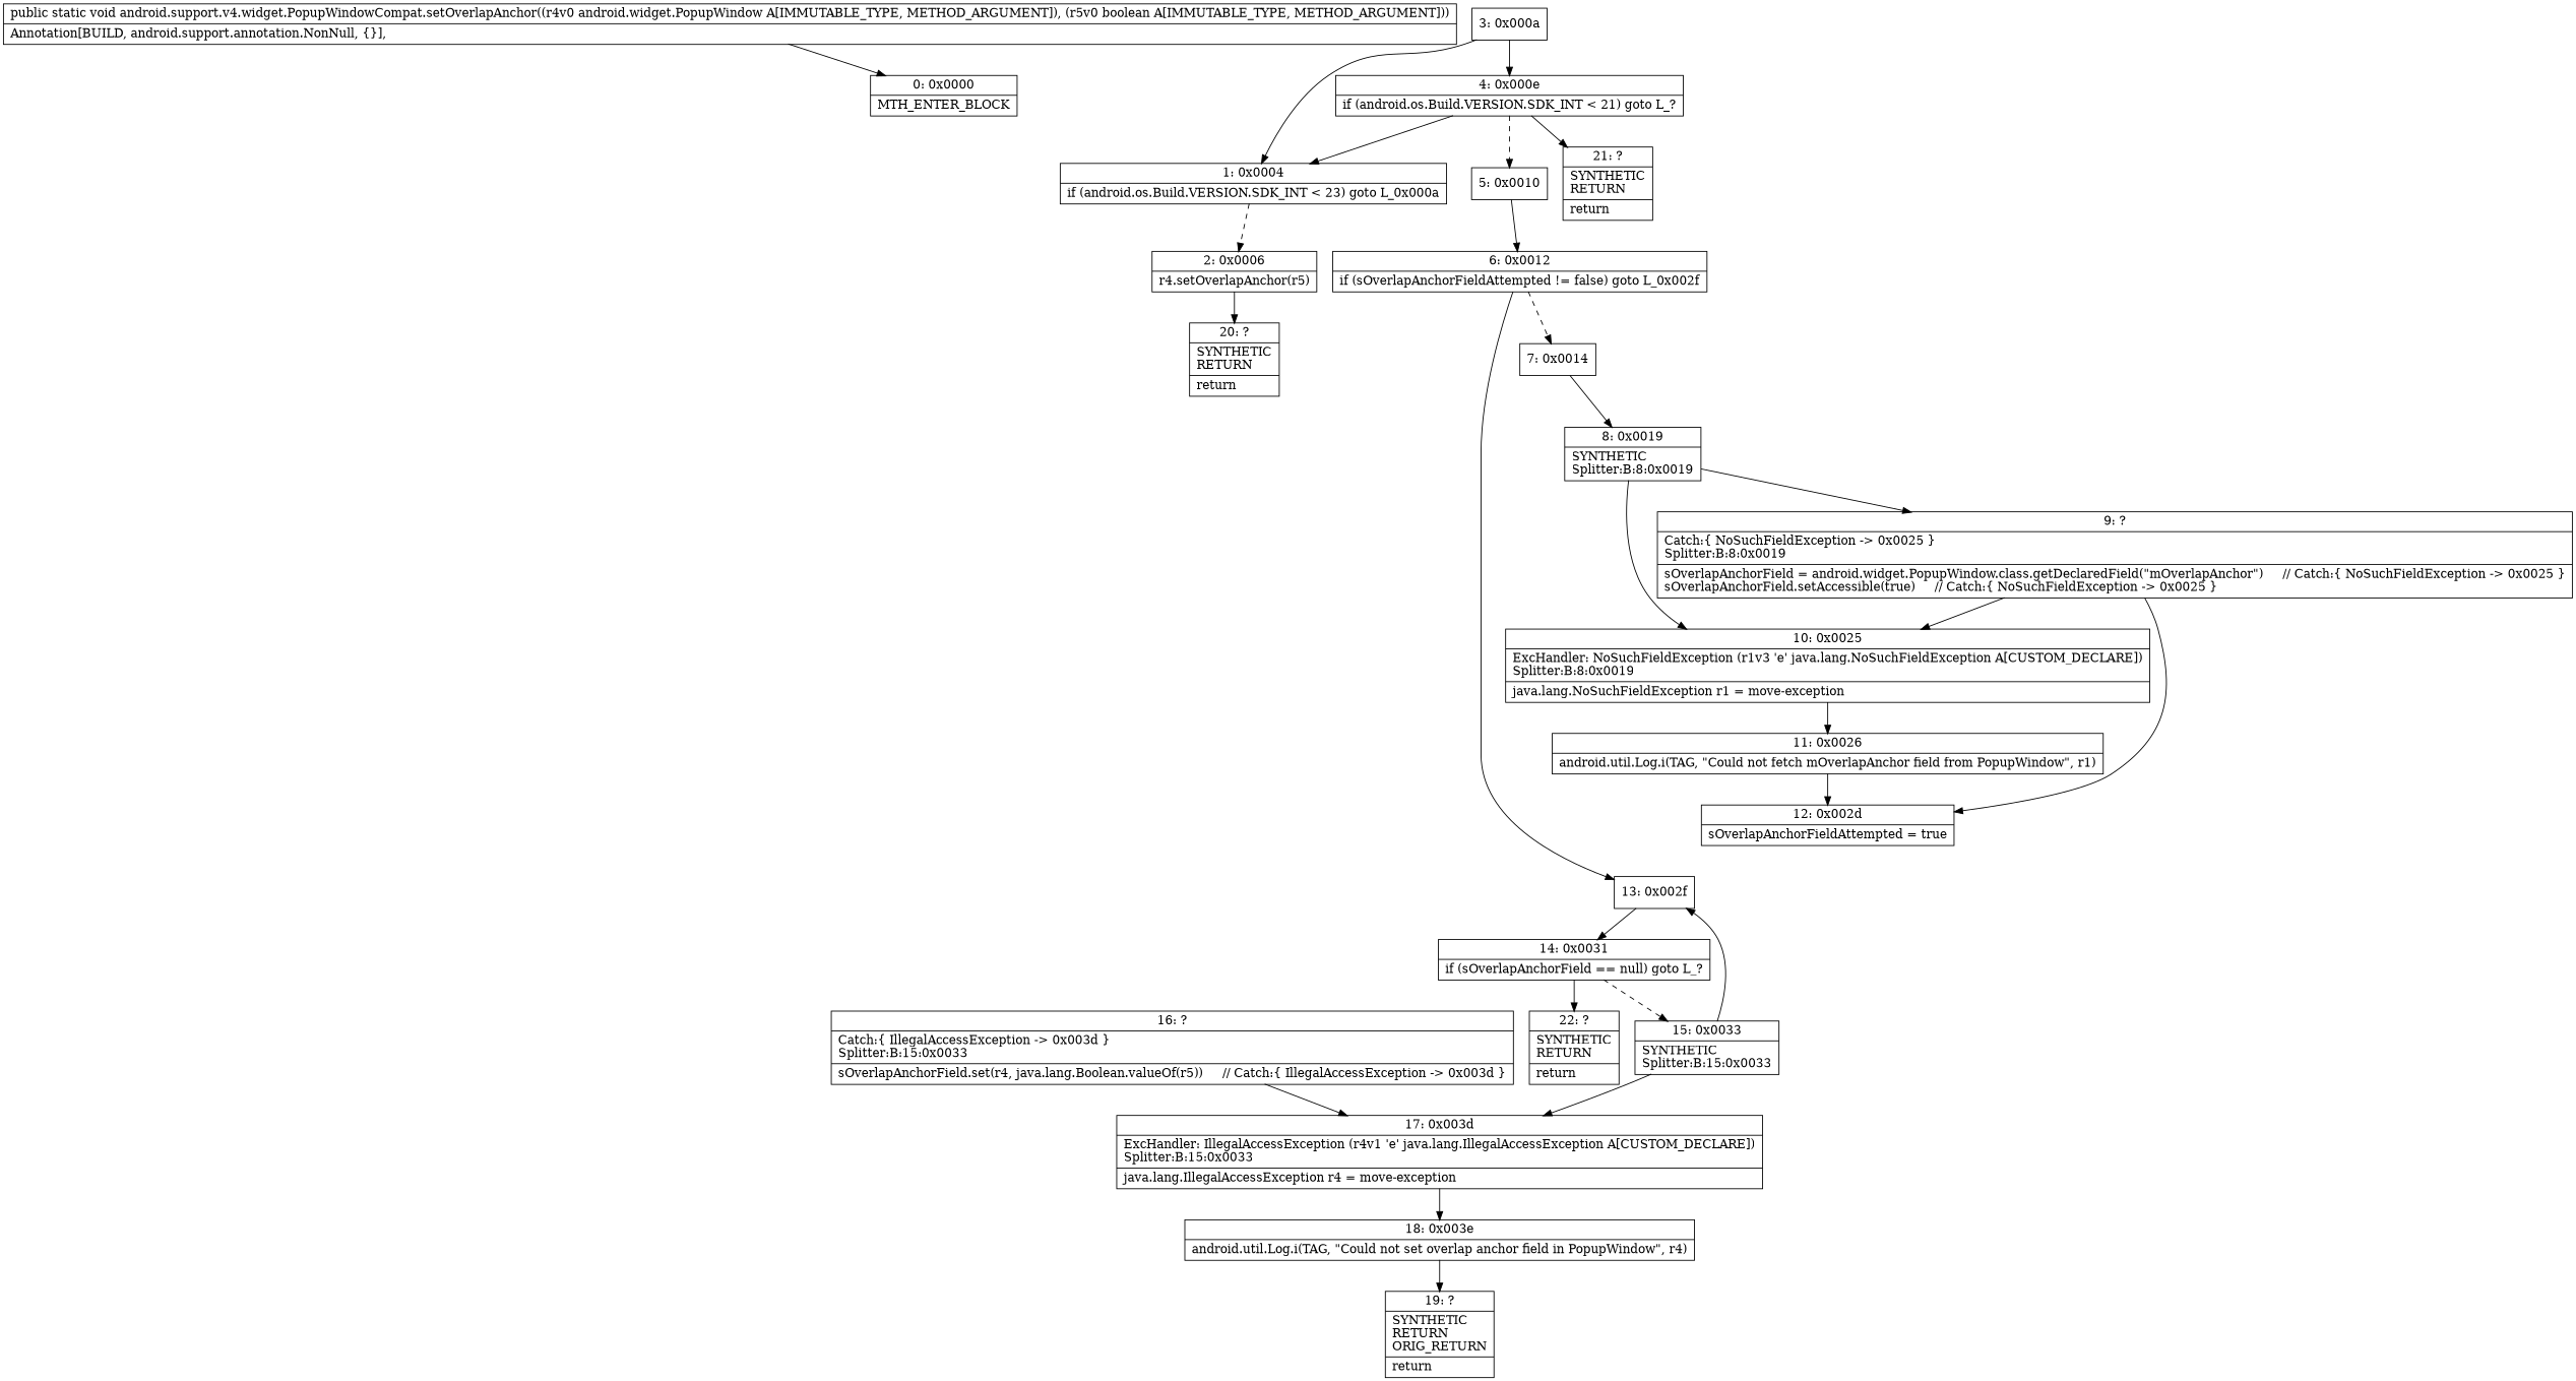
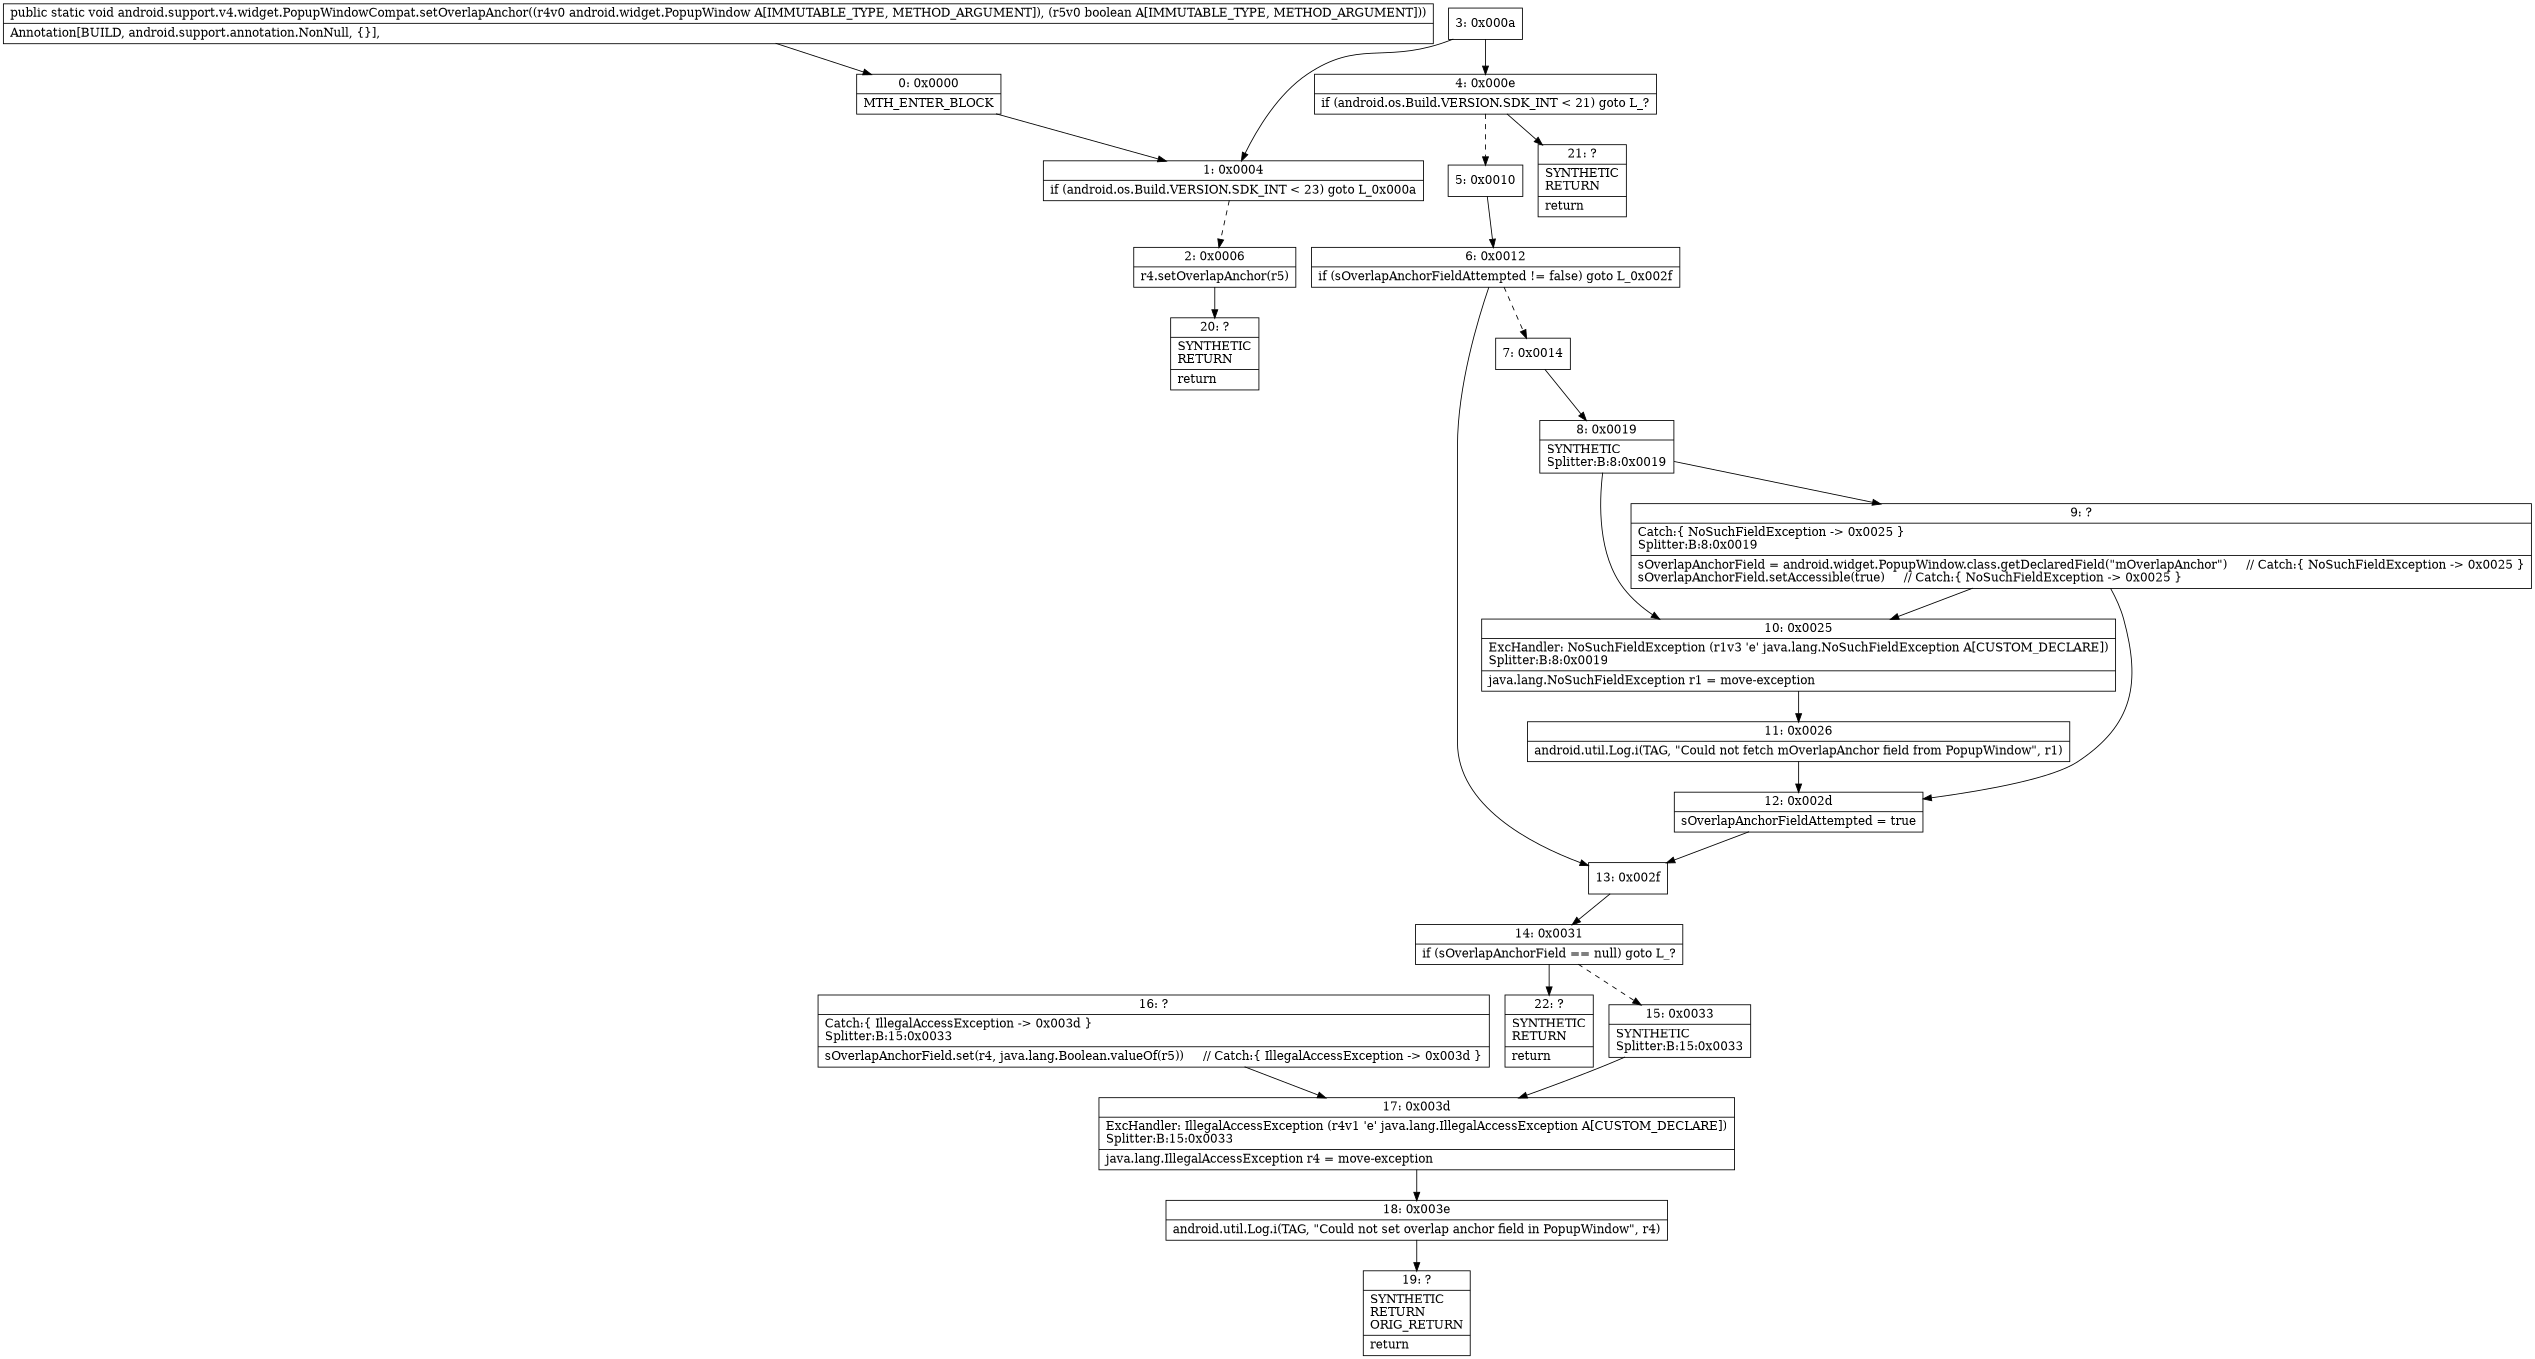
  digraph {
    node [shape=record]
    n1 [label="{0\:\ 0x0000|MTH_ENTER_BLOCK\l}"]
    n2 [label="{1\:\ 0x0004|if (android.os.Build.VERSION.SDK_INT \< 23) goto L_0x000a\l}"]
    n3 [label="{2\:\ 0x0006|r4.setOverlapAnchor(r5)\l}"]
    n4 [label="{20\:\ ?|SYNTHETIC\lRETURN\l|return\l}"]
    n5 [label="{3\:\ 0x000a}"]
    n6 [label="{4\:\ 0x000e|if (android.os.Build.VERSION.SDK_INT \< 21) goto L_?\l}"]
    n7 [label="{5\:\ 0x0010}"]
    n8 [label="{21\:\ ?|SYNTHETIC\lRETURN\l|return\l}"]
    n9 [label="{6\:\ 0x0012|if (sOverlapAnchorFieldAttempted != false) goto L_0x002f\l}"]
    n10 [label="{7\:\ 0x0014}"]
    n11 [label="{13\:\ 0x002f}"]
    n12 [label="{8\:\ 0x0019|SYNTHETIC\lSplitter:B:8:0x0019\l}"]
    n13 [label="{14\:\ 0x0031|if (sOverlapAnchorField == null) goto L_?\l}"]
    n14 [label="{9\:\ ?|Catch:\{ NoSuchFieldException \-\> 0x0025 \}\lSplitter:B:8:0x0019\l|sOverlapAnchorField = android.widget.PopupWindow.class.getDeclaredField(\"mOverlapAnchor\")     \/\/ Catch:\{ NoSuchFieldException \-\> 0x0025 \}\lsOverlapAnchorField.setAccessible(true)     \/\/ Catch:\{ NoSuchFieldException \-\> 0x0025 \}\l}"]
    n15 [label="{10\:\ 0x0025|ExcHandler: NoSuchFieldException (r1v3 'e' java.lang.NoSuchFieldException A[CUSTOM_DECLARE])\lSplitter:B:8:0x0019\l|java.lang.NoSuchFieldException r1 = move\-exception\l}"]
    n16 [label="{12\:\ 0x002d|sOverlapAnchorFieldAttempted = true\l}"]
    n17 [label="{11\:\ 0x0026|android.util.Log.i(TAG, \"Could not fetch mOverlapAnchor field from PopupWindow\", r1)\l}"]
    n18 [label="{15\:\ 0x0033|SYNTHETIC\lSplitter:B:15:0x0033\l}"]
    n19 [label="{22\:\ ?|SYNTHETIC\lRETURN\l|return\l}"]
    n20 [label="{17\:\ 0x003d|ExcHandler: IllegalAccessException (r4v1 'e' java.lang.IllegalAccessException A[CUSTOM_DECLARE])\lSplitter:B:15:0x0033\l|java.lang.IllegalAccessException r4 = move\-exception\l}"]
    n21 [label="{16\:\ ?|Catch:\{ IllegalAccessException \-\> 0x003d \}\lSplitter:B:15:0x0033\l|sOverlapAnchorField.set(r4, java.lang.Boolean.valueOf(r5))     \/\/ Catch:\{ IllegalAccessException \-\> 0x003d \}\l}"]
    n22 [label="{18\:\ 0x003e|android.util.Log.i(TAG, \"Could not set overlap anchor field in PopupWindow\", r4)\l}"]
    n23 [label="{19\:\ ?|SYNTHETIC\lRETURN\lORIG_RETURN\l|return\l}"]
    n24 [label="{public static void android.support.v4.widget.PopupWindowCompat.setOverlapAnchor((r4v0 android.widget.PopupWindow A[IMMUTABLE_TYPE, METHOD_ARGUMENT]), (r5v0 boolean A[IMMUTABLE_TYPE, METHOD_ARGUMENT]))  | Annotation[BUILD, android.support.annotation.NonNull, \{\}], \l}"]
-   n6 -> n2
+   n1 -> n2
    n2 -> n3 [style=dashed]
    n3 -> n4
    n5 -> n2
    n5 -> n6
    n6 -> n7 [style=dashed]
    n6 -> n8
    n7 -> n9
    n9 -> n10 [style=dashed]
    n9 -> n11
    n10 -> n12
    n11 -> n13
    n12 -> n14
    n12 -> n15
    n13 -> n18 [style=dashed]
    n13 -> n19
    n14 -> n15
    n14 -> n16
    n15 -> n17
-   n18 -> n11
+   n16 -> n11
    n17 -> n16
    n18 -> n20
    n20 -> n22
    n21 -> n20
    n22 -> n23
    n24 -> n1
  }
